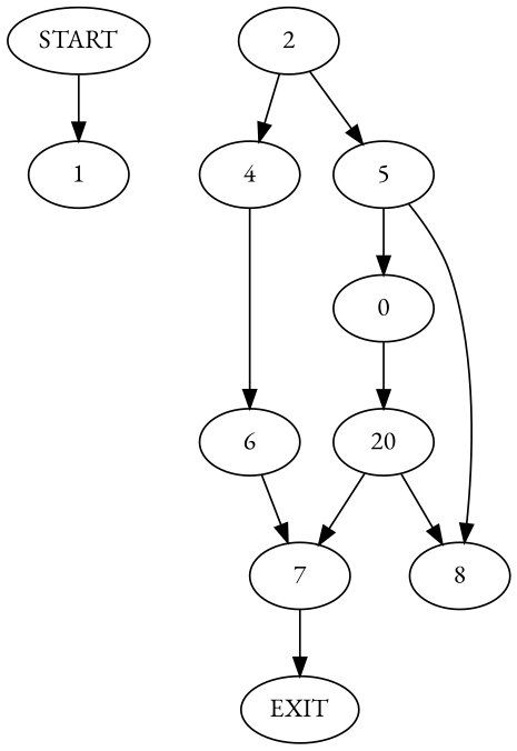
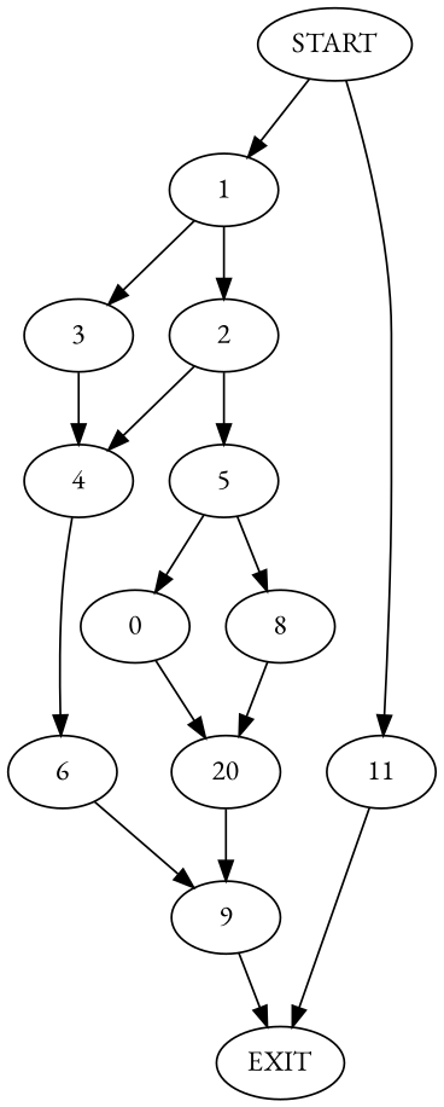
  digraph {
    fontname="EB Garamond"
    node [fontname="EB Garamond"]
    edge [fontname="EB Garamond"]
    n1 [label=START]
    1
+   11
    2
+   3
    n6 [label=EXIT]
    4
    5
    6
    n10 [label=0]
    8
-   9 [label=7]
+   9
    n13 [label=20]
    n1 -> 1
+   n1 -> 11
+   1 -> 2
+   1 -> 3
+   11 -> n6
    2 -> 4
    2 -> 5
+   3 -> 4
    4 -> 6
    5 -> n10
    5 -> 8
    6 -> 9
    n10 -> n13
-   n13 -> 8
+   8 -> n13
    9 -> n6
    n13 -> 9
  }
